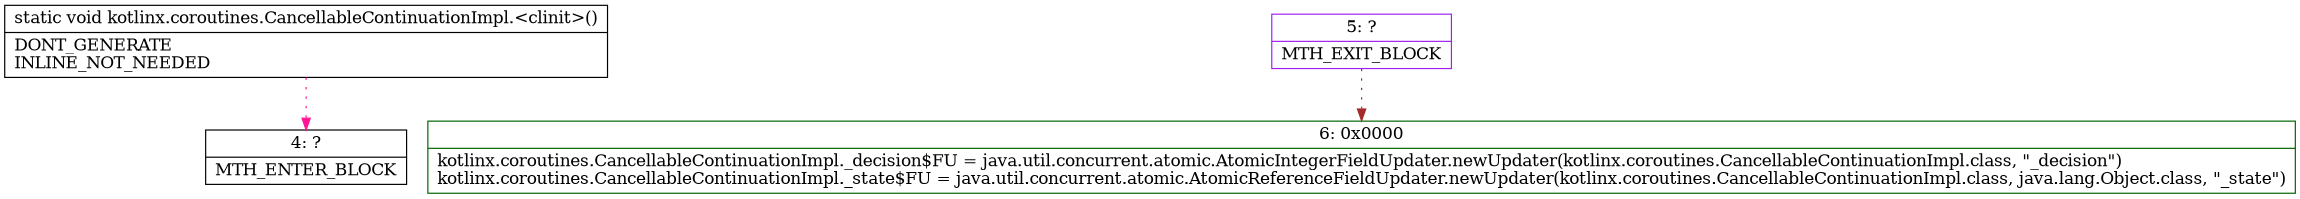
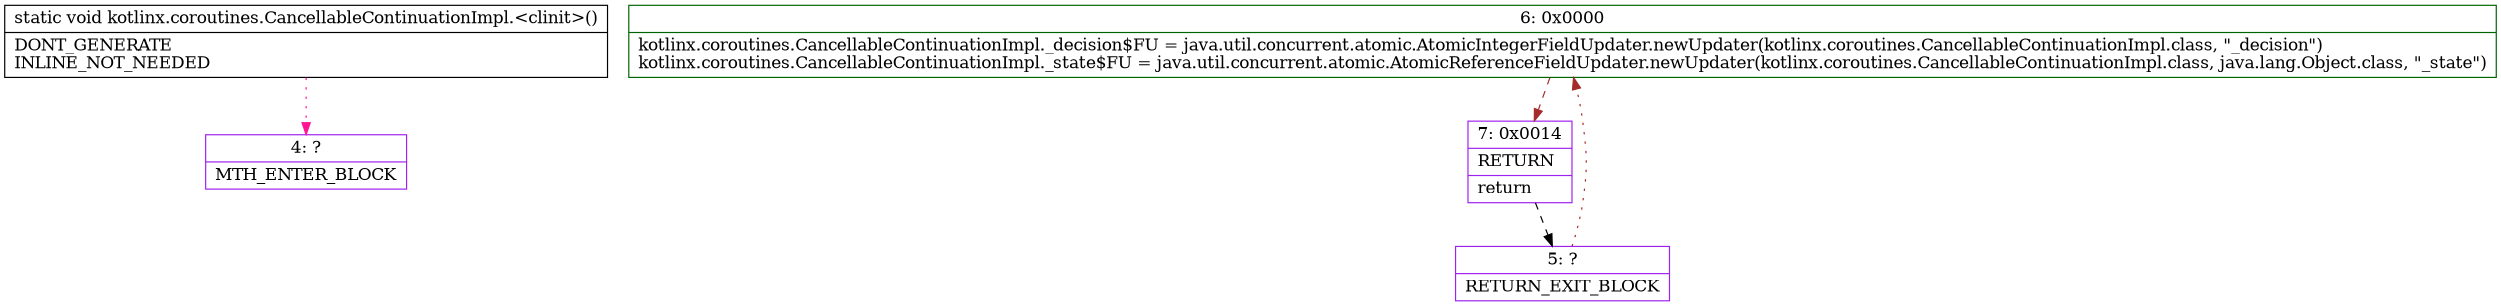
  digraph {
    node [color=black shape=record]
    edge [color=brown style=dashed]
-   n1 [label="{4\:\ ?|MTH_ENTER_BLOCK\l}"]
+   n1 [color=purple label="{4\:\ ?|MTH_ENTER_BLOCK\l}"]
    n2 [color=darkgreen label="{6\:\ 0x0000|kotlinx.coroutines.CancellableContinuationImpl._decision$FU = java.util.concurrent.atomic.AtomicIntegerFieldUpdater.newUpdater(kotlinx.coroutines.CancellableContinuationImpl.class, \"_decision\")\lkotlinx.coroutines.CancellableContinuationImpl._state$FU = java.util.concurrent.atomic.AtomicReferenceFieldUpdater.newUpdater(kotlinx.coroutines.CancellableContinuationImpl.class, java.lang.Object.class, \"_state\")\l}"]
-   n4 [color=purple label="{5\:\ ?|MTH_EXIT_BLOCK\l}"]
+   n3 [color=purple label="{7\:\ 0x0014|RETURN\l|return\l}"]
+   n4 [color=purple label="{5\:\ ?|RETURN_EXIT_BLOCK\l}"]
    n5 [label="{static void kotlinx.coroutines.CancellableContinuationImpl.\<clinit\>()  | DONT_GENERATE\lINLINE_NOT_NEEDED\l}"]
+   n2 -> n3
+   n3 -> n4 [color=black]
    n4 -> n2 [style=dotted]
    n5 -> n1 [color=deeppink style=dotted]
  }
